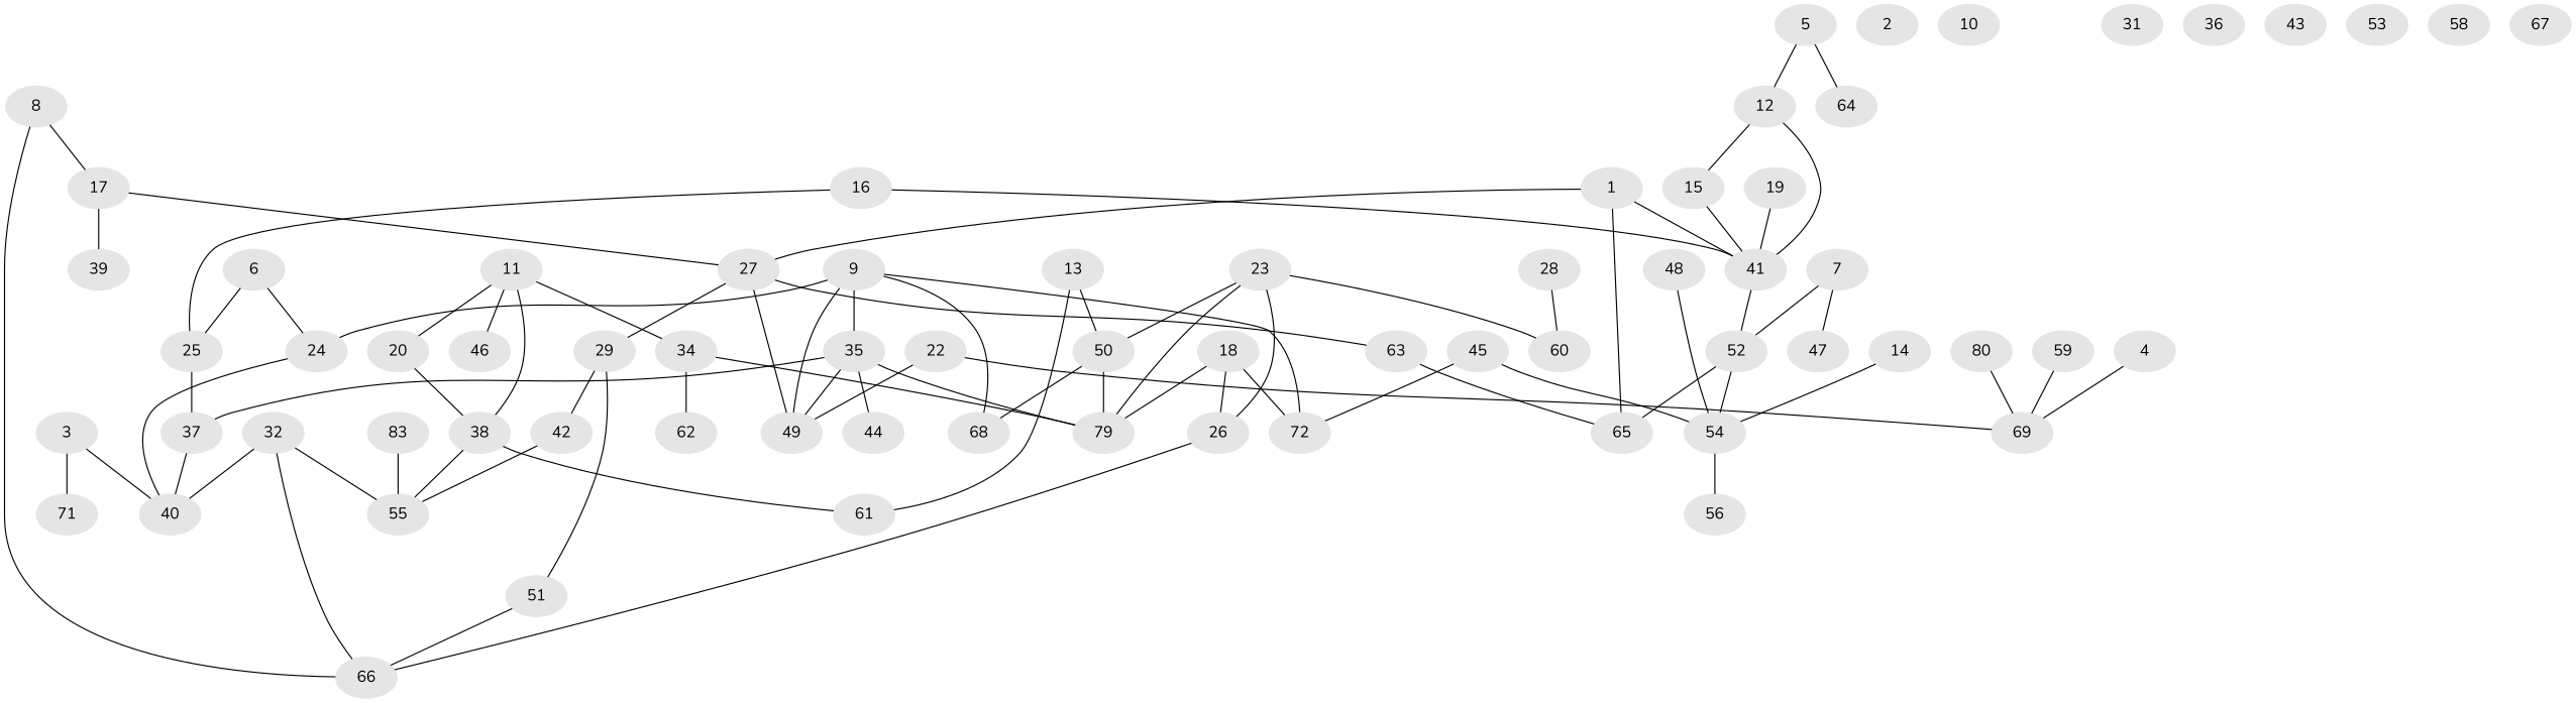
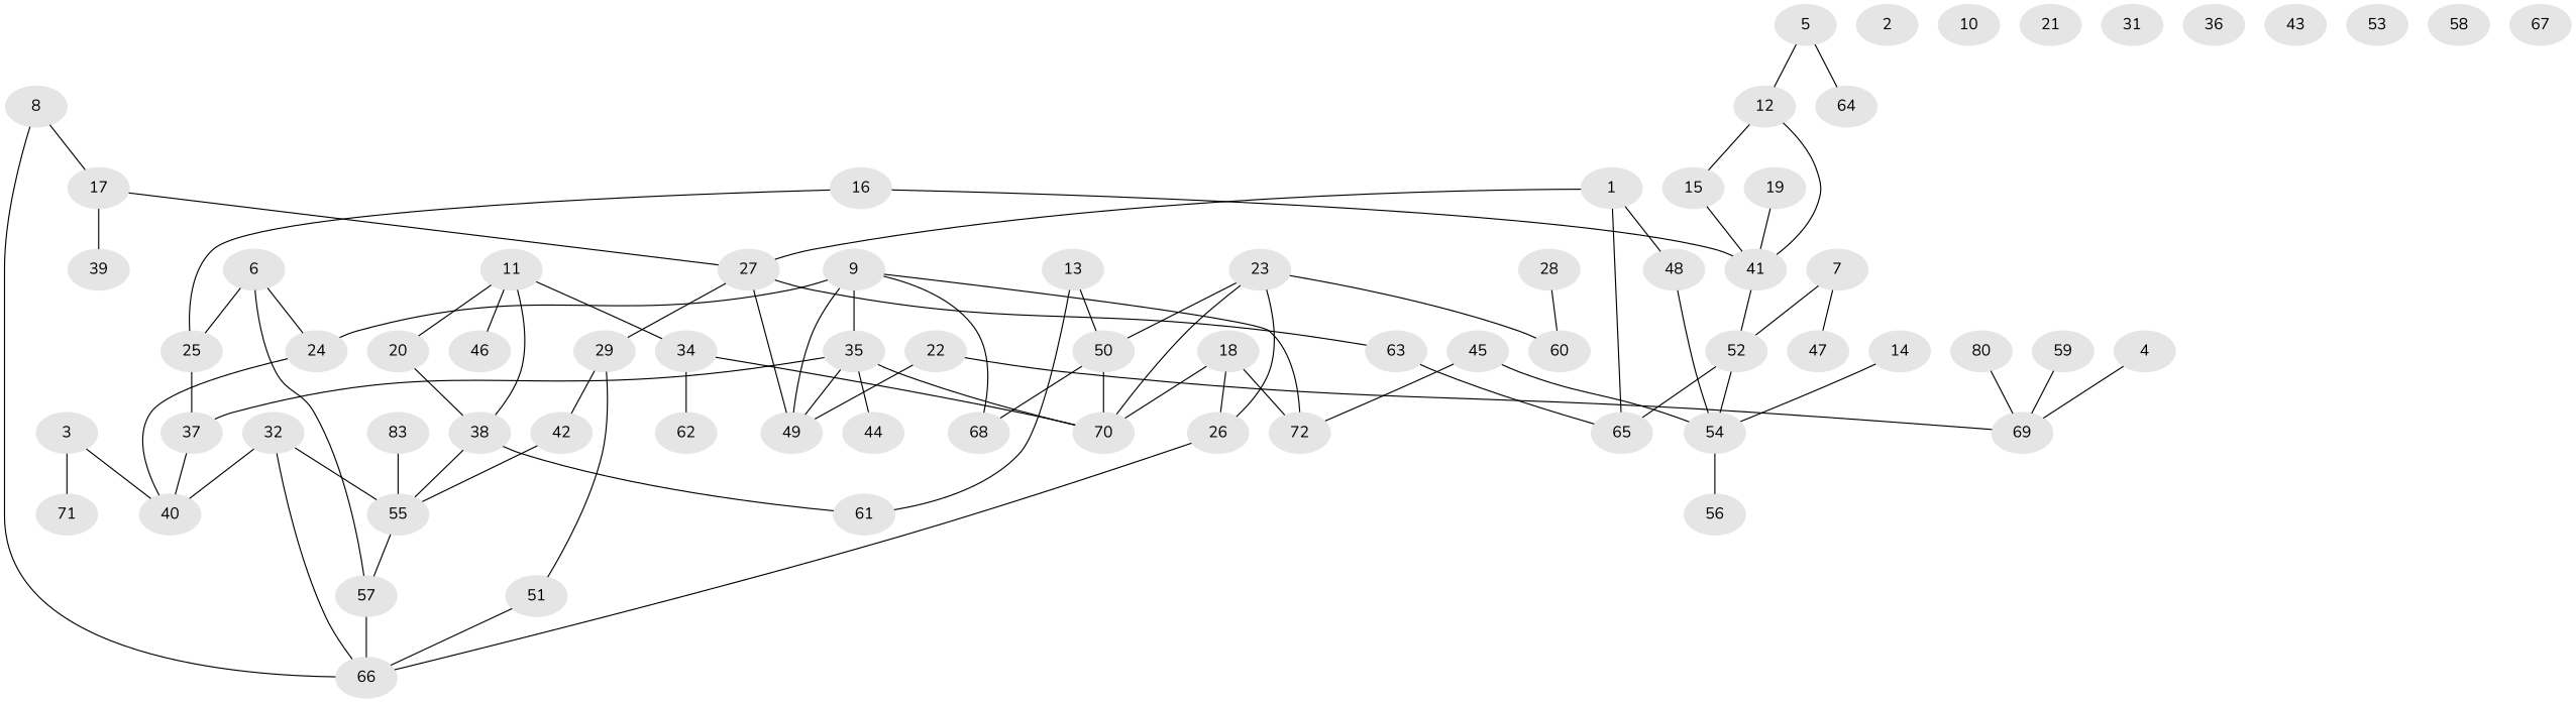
  graph {
    fontname=Nunito
    node [color=gray90 fontname=Nunito style=filled]
    edge [fontname=Nunito]
    1
    27
    41
    65
    49
    29
    63
    52
    2
    3
    40
    71
    4
    69
    5
    12
    64
    15
    6
    24
    25
+   57
    37
    66
    7
    47
    54
    8
    17
    39
    9
    35
    68
    72
-   70 [label=79]
+   70
    44
    10
    11
    20
    34
    46
    38
    62
    13
    61
    50
    14
    56
    16
    18
    26
    19
    55
+   21
    22
    23
    60
    42
    51
    28
    n61 [label=80]
    31
    32
    n64 [label=83]
    36
    43
    45
    48
    53
    58
    59
    67
    1 -- 27
-   1 -- 41
+   1 -- 48
    1 -- 65
    27 -- 49
    27 -- 29
    27 -- 63
    41 -- 52
    29 -- 42
    29 -- 51
    63 -- 65
    52 -- 65
    52 -- 54
    3 -- 40
    3 -- 71
    4 -- 69
    5 -- 12
    5 -- 64
    12 -- 41
    12 -- 15
    15 -- 41
    6 -- 24
    6 -- 25
+   6 -- 57
    24 -- 40
    25 -- 37
+   57 -- 66
    37 -- 40
    7 -- 52
    7 -- 47
    54 -- 56
    8 -- 66
    8 -- 17
    17 -- 27
    17 -- 39
    9 -- 49
    9 -- 24
    9 -- 35
    9 -- 68
    9 -- 72
    35 -- 49
    35 -- 37
    35 -- 70
    35 -- 44
    11 -- 20
    11 -- 34
    11 -- 46
    11 -- 38
    20 -- 38
    34 -- 70
    34 -- 62
    38 -- 61
    38 -- 55
    13 -- 61
    13 -- 50
    50 -- 68
    50 -- 70
    14 -- 54
    16 -- 41
    16 -- 25
    18 -- 72
    18 -- 70
    18 -- 26
    26 -- 66
    19 -- 41
+   55 -- 57
    22 -- 49
    22 -- 69
    23 -- 70
    23 -- 50
    23 -- 26
    23 -- 60
    42 -- 55
    51 -- 66
    28 -- 60
    n61 -- 69
    32 -- 40
    32 -- 66
    32 -- 55
    n64 -- 55
    45 -- 54
    45 -- 72
    48 -- 54
    59 -- 69
  }
